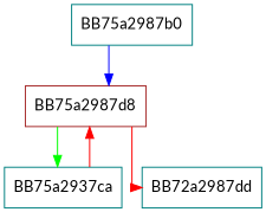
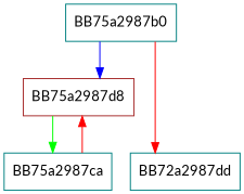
  digraph {
    fontname=Lato
    splines=ortho
    node [color=teal fontname=Lato shape=box]
    edge [color=red fontname=Lato]
    BB75a2987b0
    BB75a2987d8 [color=brown]
-   BB75a2987ca [label=BB75a2937ca]
+   BB75a2987ca
    n4 [label=BB72a2987dd]
    BB75a2987b0 -> BB75a2987d8 [color=blue]
    BB75a2987d8 -> BB75a2987ca [color=green]
-   BB75a2987d8 -> n4
+   BB75a2987b0 -> n4
    BB75a2987ca -> BB75a2987d8
  }
